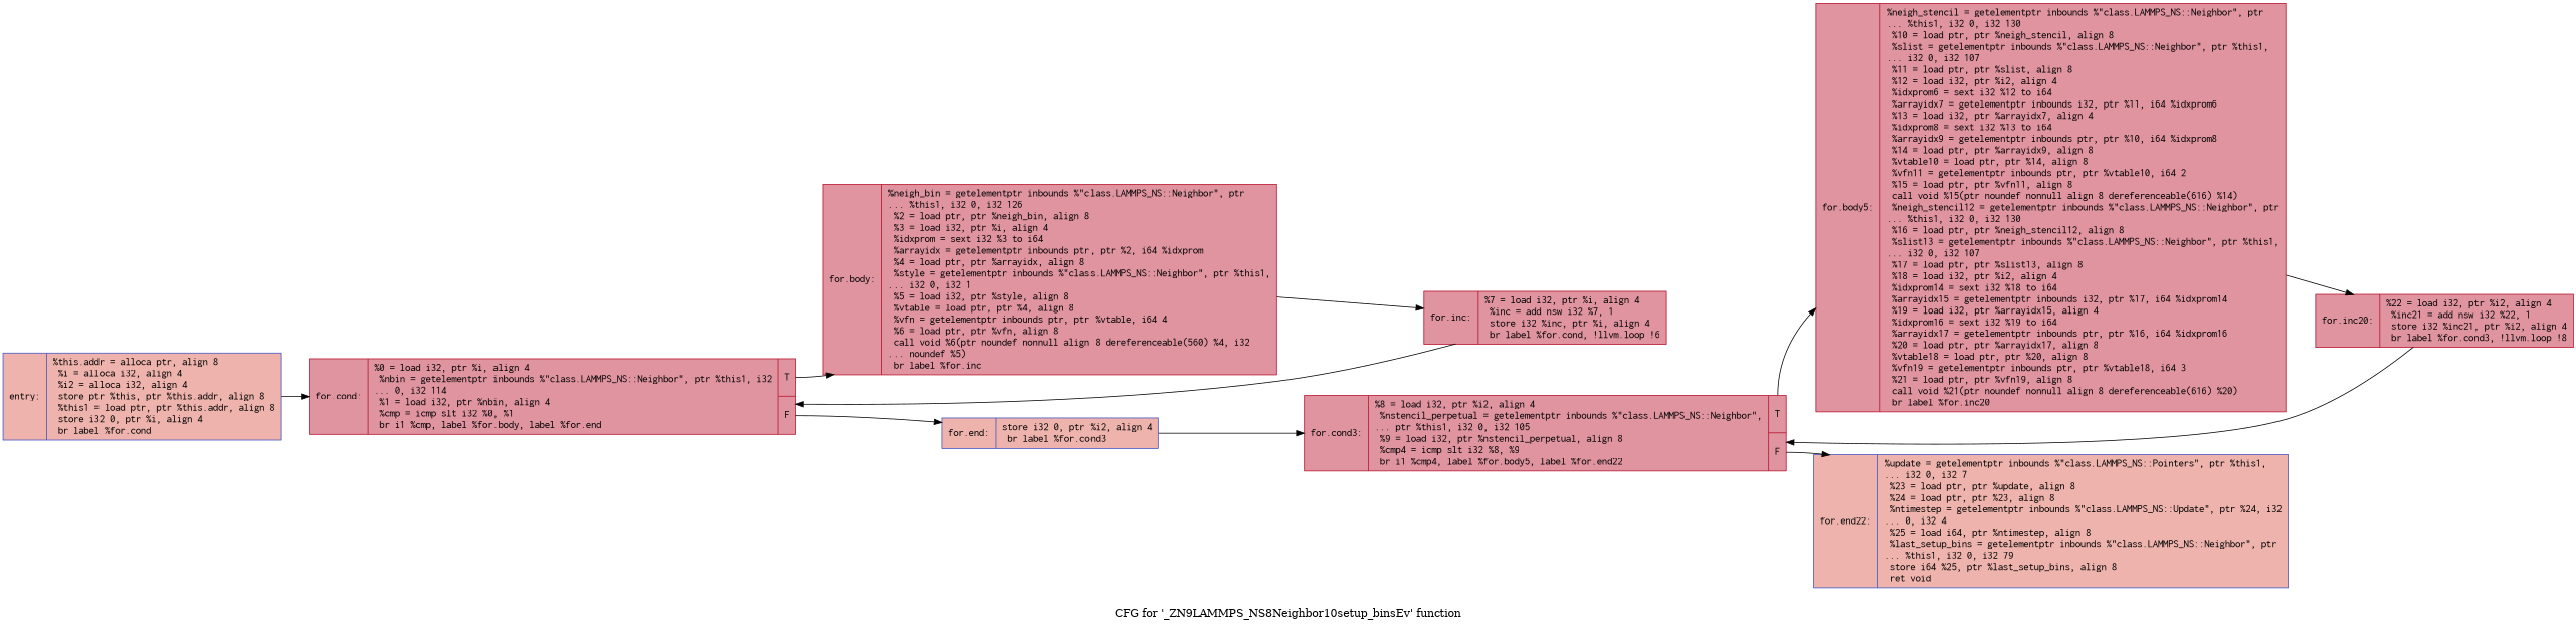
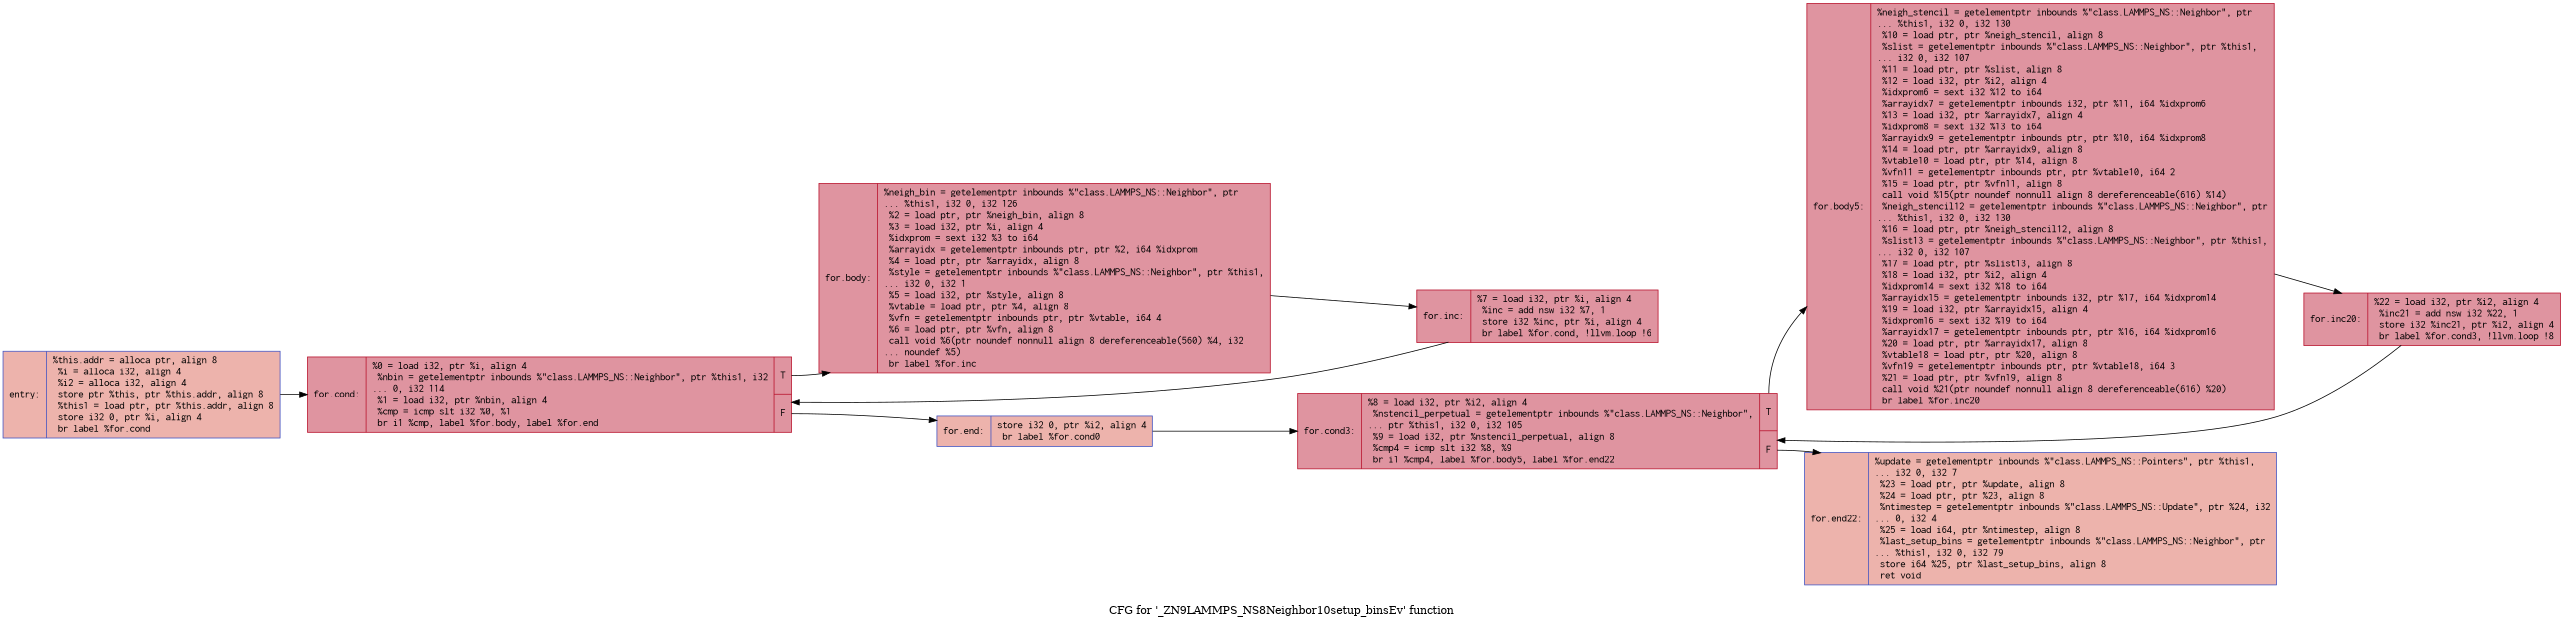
  digraph {
    label="CFG for '_ZN9LAMMPS_NS8Neighbor10setup_binsEv' function"
    rankdir=LR
    node [color="#b70d28ff" fillcolor="#b70d2870" fontname=Courier shape=record style=filled]
    n1 [color="#3d50c3ff" fillcolor="#d6524470" label="{entry:\l|  %this.addr = alloca ptr, align 8\l  %i = alloca i32, align 4\l  %i2 = alloca i32, align 4\l  store ptr %this, ptr %this.addr, align 8\l  %this1 = load ptr, ptr %this.addr, align 8\l  store i32 0, ptr %i, align 4\l  br label %for.cond\l}"]
    n2 [label="{for.cond:\l|  %0 = load i32, ptr %i, align 4\l  %nbin = getelementptr inbounds %\"class.LAMMPS_NS::Neighbor\", ptr %this1, i32\l... 0, i32 114\l  %1 = load i32, ptr %nbin, align 4\l  %cmp = icmp slt i32 %0, %1\l  br i1 %cmp, label %for.body, label %for.end\l|{<s0>T|<s1>F}}"]
    n3 [label="{for.body:\l|  %neigh_bin = getelementptr inbounds %\"class.LAMMPS_NS::Neighbor\", ptr\l... %this1, i32 0, i32 126\l  %2 = load ptr, ptr %neigh_bin, align 8\l  %3 = load i32, ptr %i, align 4\l  %idxprom = sext i32 %3 to i64\l  %arrayidx = getelementptr inbounds ptr, ptr %2, i64 %idxprom\l  %4 = load ptr, ptr %arrayidx, align 8\l  %style = getelementptr inbounds %\"class.LAMMPS_NS::Neighbor\", ptr %this1,\l... i32 0, i32 1\l  %5 = load i32, ptr %style, align 8\l  %vtable = load ptr, ptr %4, align 8\l  %vfn = getelementptr inbounds ptr, ptr %vtable, i64 4\l  %6 = load ptr, ptr %vfn, align 8\l  call void %6(ptr noundef nonnull align 8 dereferenceable(560) %4, i32\l... noundef %5)\l  br label %for.inc\l}"]
-   n4 [color="#3d50c3ff" fillcolor="#d6524470" label="{for.end:\l|  store i32 0, ptr %i2, align 4\l  br label %for.cond3\l}"]
+   n4 [color="#3d50c3ff" fillcolor="#d6524470" label="{for.end:\l|  store i32 0, ptr %i2, align 4\l  br label %for.cond0\l}"]
    n5 [label="{for.inc:\l|  %7 = load i32, ptr %i, align 4\l  %inc = add nsw i32 %7, 1\l  store i32 %inc, ptr %i, align 4\l  br label %for.cond, !llvm.loop !6\l}"]
    n6 [label="{for.cond3:\l|  %8 = load i32, ptr %i2, align 4\l  %nstencil_perpetual = getelementptr inbounds %\"class.LAMMPS_NS::Neighbor\",\l... ptr %this1, i32 0, i32 105\l  %9 = load i32, ptr %nstencil_perpetual, align 8\l  %cmp4 = icmp slt i32 %8, %9\l  br i1 %cmp4, label %for.body5, label %for.end22\l|{<s0>T|<s1>F}}"]
    n7 [label="{for.body5:\l|  %neigh_stencil = getelementptr inbounds %\"class.LAMMPS_NS::Neighbor\", ptr\l... %this1, i32 0, i32 130\l  %10 = load ptr, ptr %neigh_stencil, align 8\l  %slist = getelementptr inbounds %\"class.LAMMPS_NS::Neighbor\", ptr %this1,\l... i32 0, i32 107\l  %11 = load ptr, ptr %slist, align 8\l  %12 = load i32, ptr %i2, align 4\l  %idxprom6 = sext i32 %12 to i64\l  %arrayidx7 = getelementptr inbounds i32, ptr %11, i64 %idxprom6\l  %13 = load i32, ptr %arrayidx7, align 4\l  %idxprom8 = sext i32 %13 to i64\l  %arrayidx9 = getelementptr inbounds ptr, ptr %10, i64 %idxprom8\l  %14 = load ptr, ptr %arrayidx9, align 8\l  %vtable10 = load ptr, ptr %14, align 8\l  %vfn11 = getelementptr inbounds ptr, ptr %vtable10, i64 2\l  %15 = load ptr, ptr %vfn11, align 8\l  call void %15(ptr noundef nonnull align 8 dereferenceable(616) %14)\l  %neigh_stencil12 = getelementptr inbounds %\"class.LAMMPS_NS::Neighbor\", ptr\l... %this1, i32 0, i32 130\l  %16 = load ptr, ptr %neigh_stencil12, align 8\l  %slist13 = getelementptr inbounds %\"class.LAMMPS_NS::Neighbor\", ptr %this1,\l... i32 0, i32 107\l  %17 = load ptr, ptr %slist13, align 8\l  %18 = load i32, ptr %i2, align 4\l  %idxprom14 = sext i32 %18 to i64\l  %arrayidx15 = getelementptr inbounds i32, ptr %17, i64 %idxprom14\l  %19 = load i32, ptr %arrayidx15, align 4\l  %idxprom16 = sext i32 %19 to i64\l  %arrayidx17 = getelementptr inbounds ptr, ptr %16, i64 %idxprom16\l  %20 = load ptr, ptr %arrayidx17, align 8\l  %vtable18 = load ptr, ptr %20, align 8\l  %vfn19 = getelementptr inbounds ptr, ptr %vtable18, i64 3\l  %21 = load ptr, ptr %vfn19, align 8\l  call void %21(ptr noundef nonnull align 8 dereferenceable(616) %20)\l  br label %for.inc20\l}"]
    n8 [color="#3d50c3ff" fillcolor="#d6524470" label="{for.end22:\l|  %update = getelementptr inbounds %\"class.LAMMPS_NS::Pointers\", ptr %this1,\l... i32 0, i32 7\l  %23 = load ptr, ptr %update, align 8\l  %24 = load ptr, ptr %23, align 8\l  %ntimestep = getelementptr inbounds %\"class.LAMMPS_NS::Update\", ptr %24, i32\l... 0, i32 4\l  %25 = load i64, ptr %ntimestep, align 8\l  %last_setup_bins = getelementptr inbounds %\"class.LAMMPS_NS::Neighbor\", ptr\l... %this1, i32 0, i32 79\l  store i64 %25, ptr %last_setup_bins, align 8\l  ret void\l}"]
    n9 [label="{for.inc20:\l|  %22 = load i32, ptr %i2, align 4\l  %inc21 = add nsw i32 %22, 1\l  store i32 %inc21, ptr %i2, align 4\l  br label %for.cond3, !llvm.loop !8\l}"]
    n1 -> n2
    n2 -> n3 [tailport=s0]
    n2 -> n4 [tailport=s1]
    n3 -> n5
    n4 -> n6
    n5 -> n2
    n6 -> n7 [tailport=s0]
    n6 -> n8 [tailport=s1]
    n7 -> n9
    n9 -> n6
  }
